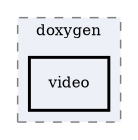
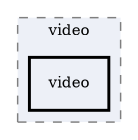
  digraph {
    compound=true
    rankdir=LR
    fontname="DejaVu Serif"
    n1 [color=black fillcolor="#edf0f7" fontname="DejaVu Serif" fontsize=10 label=video shape=box style="filled,bold,"]
    subgraph cluster_1 {
      bgcolor="#edf0f7"
      fontsize=10
-     label=doxygen
+     label=video
      pencolor=grey50
      style="filled,dashed,"
      n1
    }
  }
